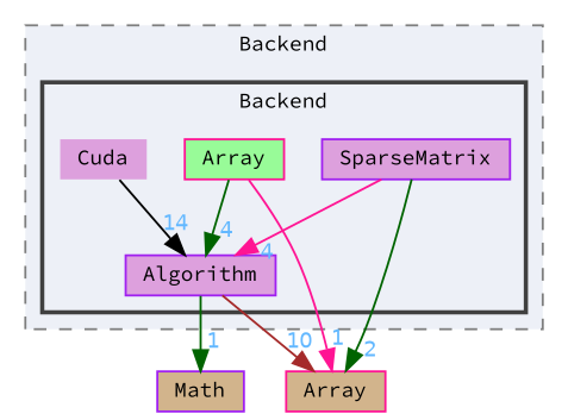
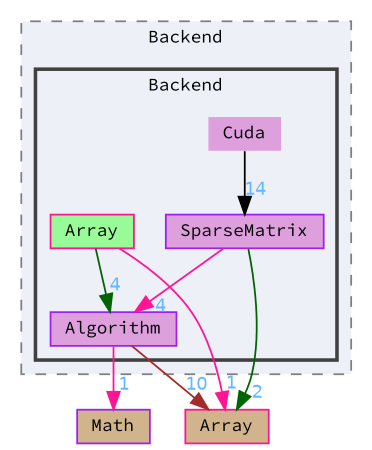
  digraph {
    compound=true
    fontname="Source Code Pro"
    node [color=deeppink fillcolor=plum fontname="Source Code Pro" fontsize=10 shape=box style=filled]
    edge [color=darkgreen fontcolor=steelblue1 fontname="Source Code Pro" fontsize=10 headlabel=1 labeldistance=1.5 labelfontname=Helvetica labelfontsize=10]
    n1 [height=0.2 label=Cuda shape=plaintext width=0.4]
    n2 [color=purple height=0.2 label=Algorithm width=0.4]
    n3 [fillcolor=palegreen height=0.2 label=Array width=0.4]
    n4 [color=purple height=0.2 label=SparseMatrix width=0.4]
    n5 [color=purple fillcolor=tan height=0.2 label=Math width=0.4]
    n6 [fillcolor=tan height=0.2 label=Array width=0.4]
    subgraph cluster_1 {
      bgcolor="#edf0f7"
      fontsize=10
      label=Backend
      pencolor=grey50
      style="filled,dashed"
      subgraph cluster_2 {
        bgcolor="#edf0f7"
        fontsize=10
        label=Backend
        pencolor=grey25
        style="filled,bold"
        n1
        n2
        n3
        n4
      }
    }
-   n1 -> n2 [color=black headlabel=14]
-   n2 -> n5
+   n1 -> n4 [color=black headlabel=14]
+   n2 -> n5 [color=deeppink]
    n2 -> n6 [color=brown headlabel=10]
    n3 -> n2 [headlabel=4]
    n3 -> n6 [color=deeppink]
    n4 -> n2 [color=deeppink headlabel=4]
    n4 -> n6 [headlabel=2]
  }
